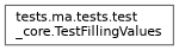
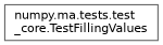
  digraph {
    rankdir=LR
-   n1 [color=grey40 fillcolor=white fontname=Helvetica fontsize=10 height=0.2 label="tests.ma.tests.test\l_core.TestFillingValues" shape=box style=filled width=0.4]
+   n1 [color=grey40 fillcolor=white fontname=Helvetica fontsize=10 height=0.2 label="numpy.ma.tests.test\l_core.TestFillingValues" shape=box style=filled width=0.4]
  }
